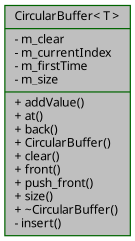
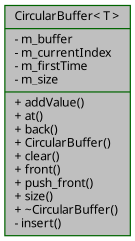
  digraph {
    fontname="Noto Sans"
-   n1 [color=darkgreen fillcolor=grey75 fontcolor=black fontname="Noto Sans" fontsize=10 height=0.2 label="{CircularBuffer\< T \>\n|- m_clear\l- m_currentIndex\l- m_firstTime\l- m_size\l|+ addValue()\l+ at()\l+ back()\l+ CircularBuffer()\l+ clear()\l+ front()\l+ push_front()\l+ size()\l+ ~CircularBuffer()\l- insert()\l}" shape=record style=filled width=0.4]
+   n1 [color=darkgreen fillcolor=grey75 fontcolor=black fontname="Noto Sans" fontsize=10 height=0.2 label="{CircularBuffer\< T \>\n|- m_buffer\l- m_currentIndex\l- m_firstTime\l- m_size\l|+ addValue()\l+ at()\l+ back()\l+ CircularBuffer()\l+ clear()\l+ front()\l+ push_front()\l+ size()\l+ ~CircularBuffer()\l- insert()\l}" shape=record style=filled width=0.4]
  }
